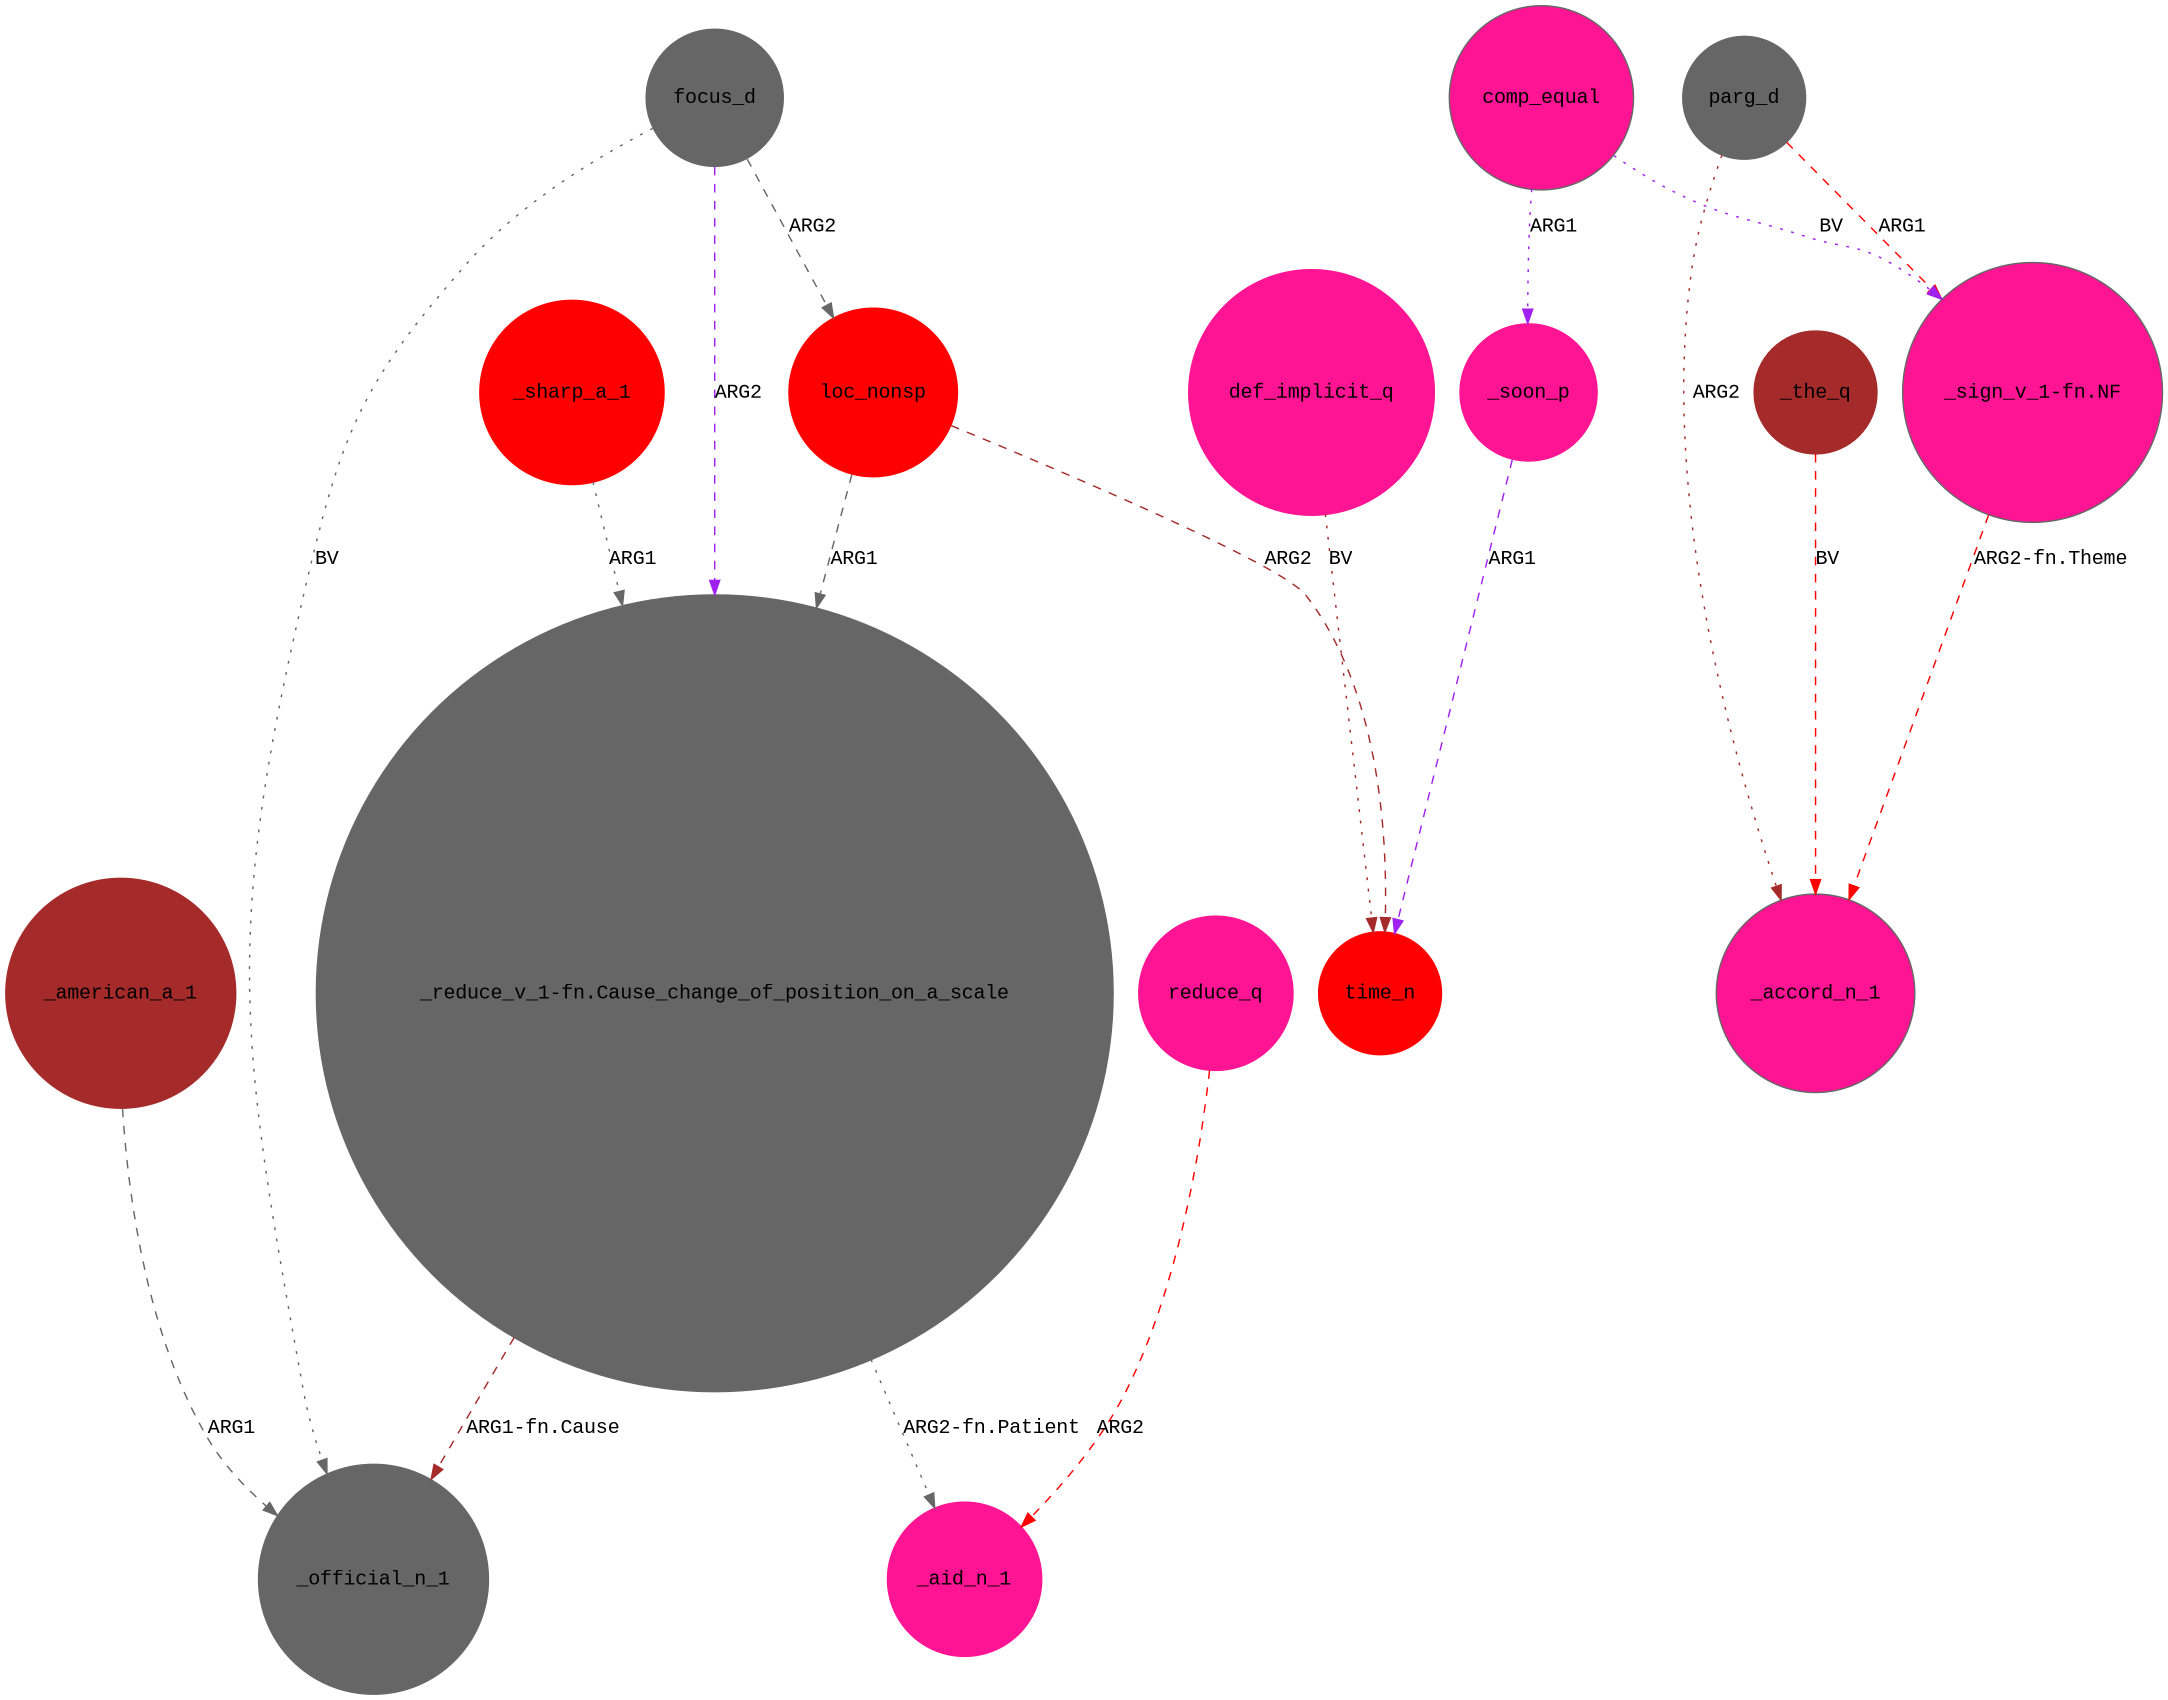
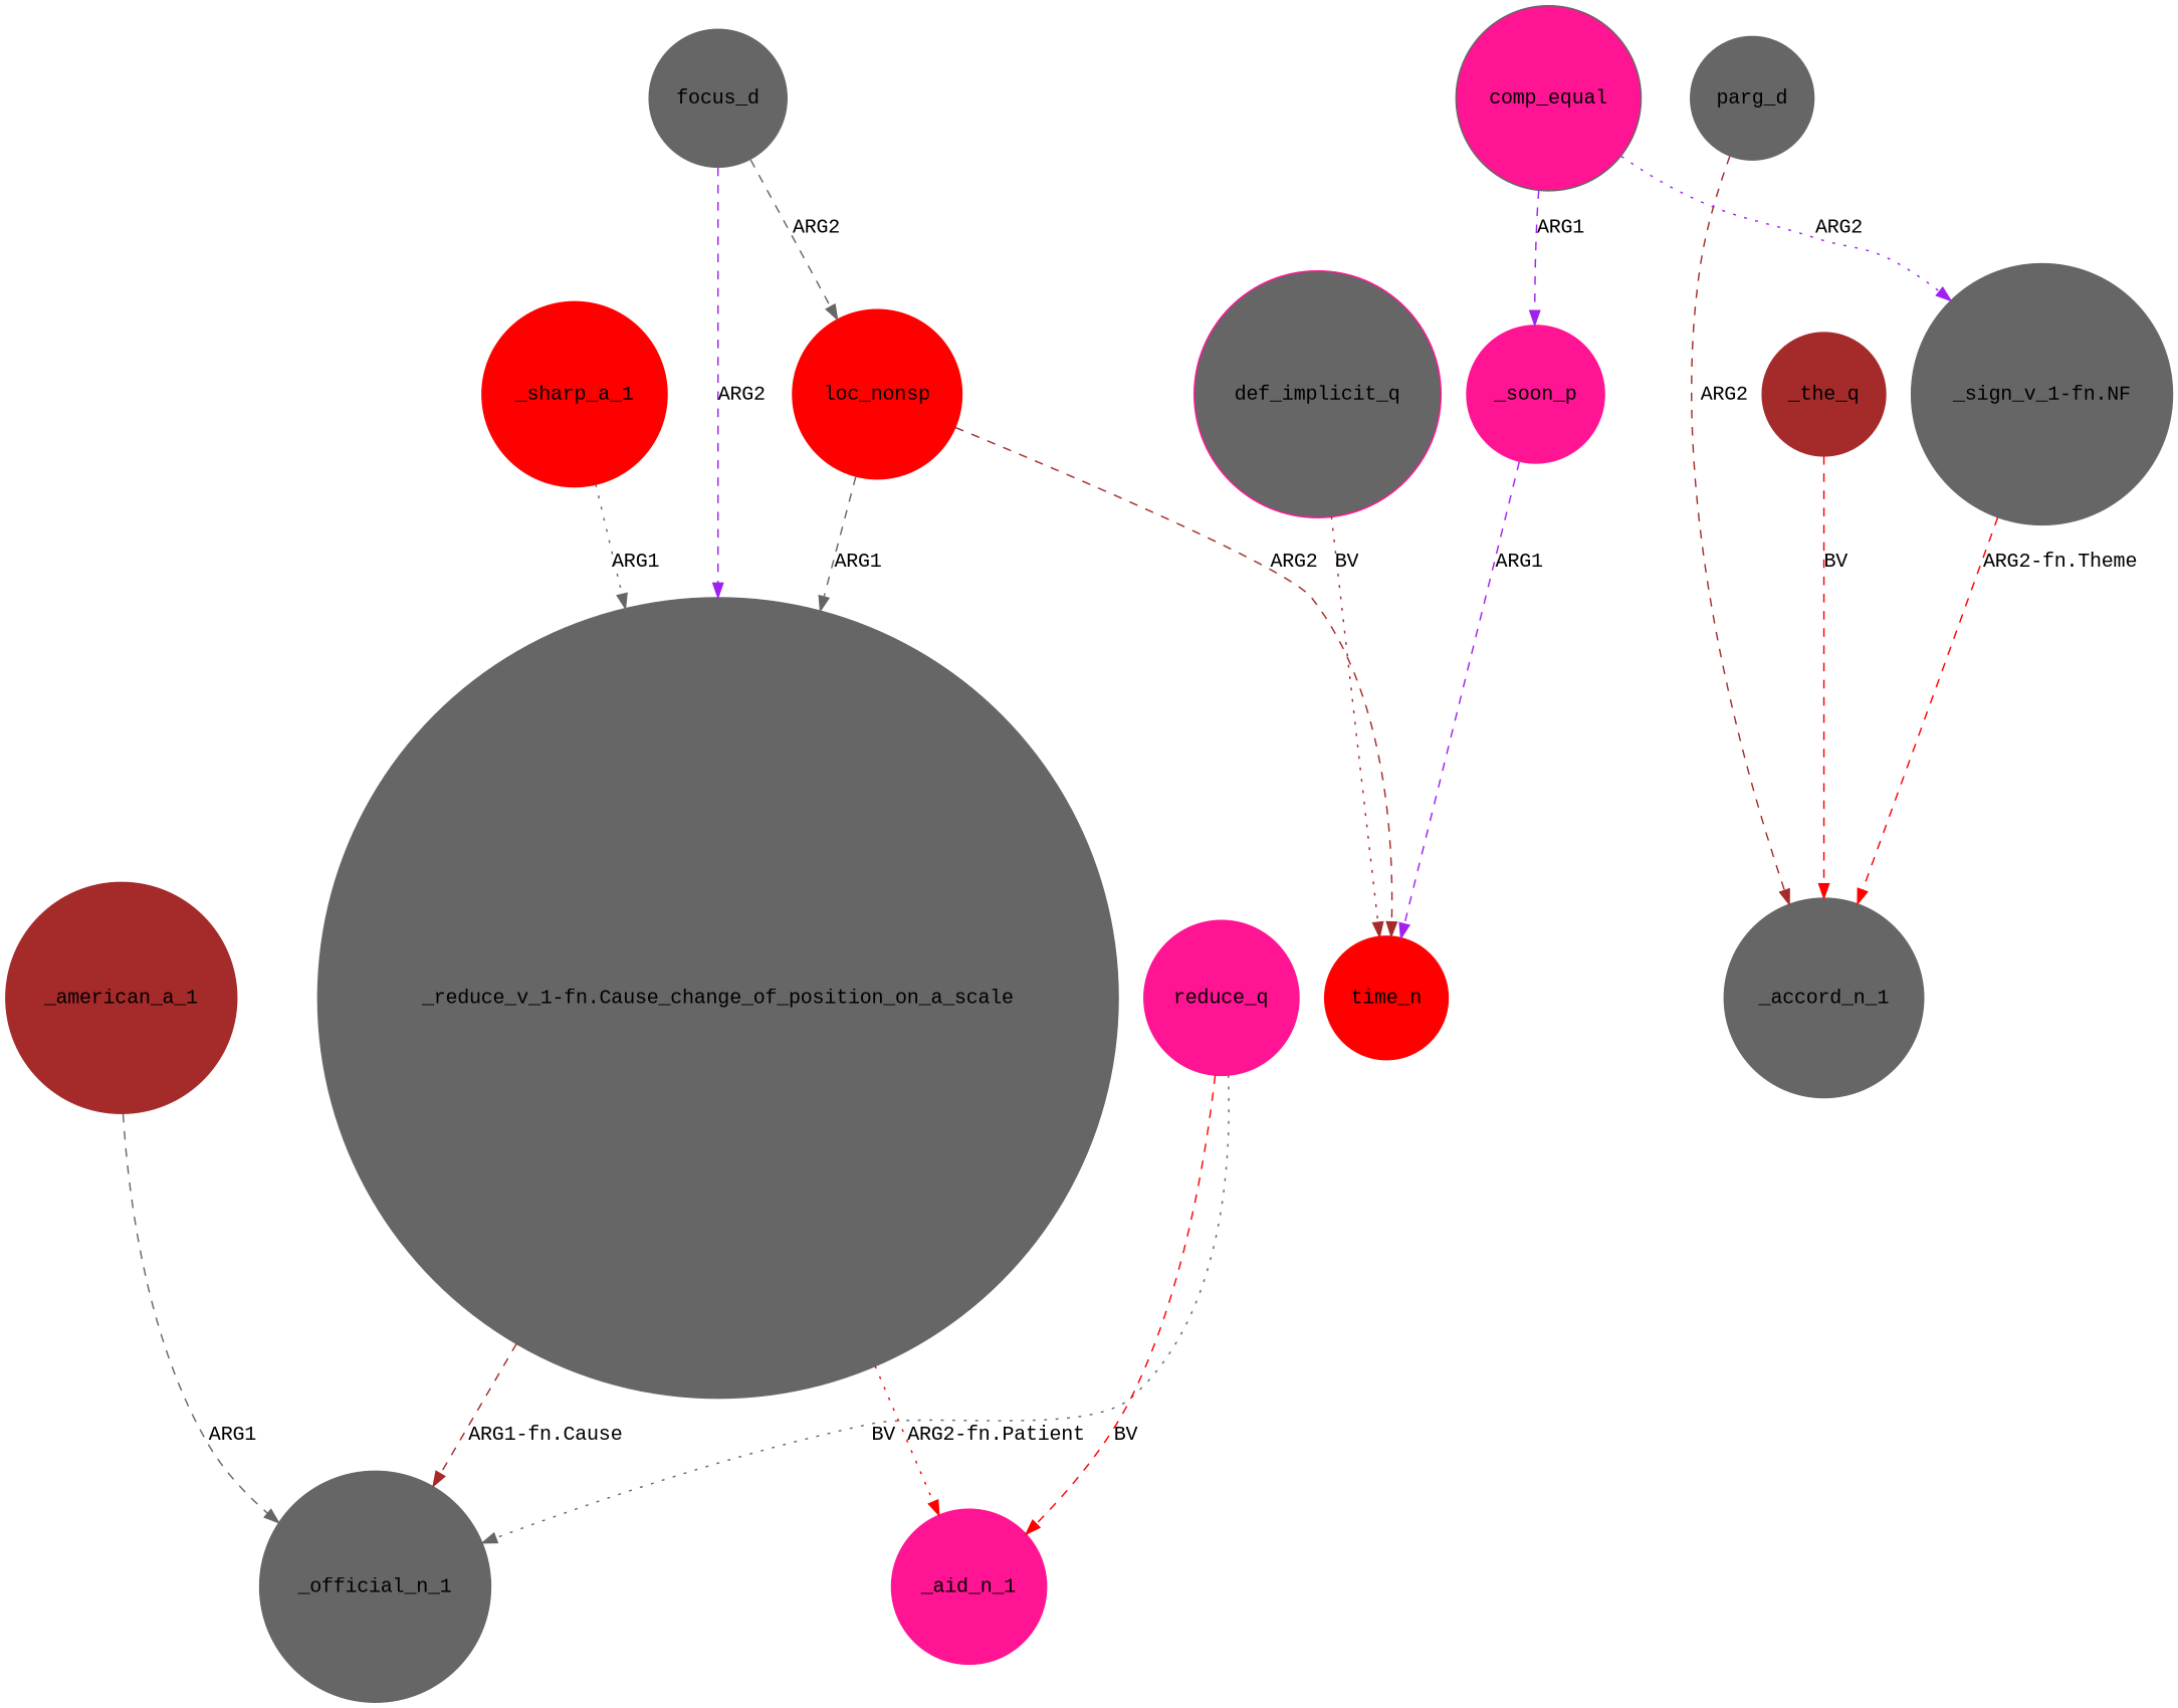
  digraph {
    fontname="Liberation Mono"
    node [color=gray40 fontname="Liberation Mono" shape=circle style=filled]
    edge [color=gray40 fontname="Liberation Mono" style=dashed]
    "_reduce_v_1-fn.Cause_change_of_position_on_a_scale"
    _official_n_1
    _aid_n_1 [color=deeppink]
    focus_d
    loc_nonsp [color=red]
    time_n [color=red]
    _sharp_a_1 [color=red]
    n8 [color=deeppink label=reduce_q]
    _soon_p [color=deeppink]
    parg_d
-   "_sign_v_1-fn.NF" [fillcolor=deeppink]
-   _accord_n_1 [fillcolor=deeppink]
+   "_sign_v_1-fn.NF"
+   _accord_n_1
    _the_q [color=brown]
    _american_a_1 [color=brown]
    comp_equal [fillcolor=deeppink]
-   def_implicit_q [color=deeppink]
+   def_implicit_q [color=deeppink fillcolor=gray40]
    "_reduce_v_1-fn.Cause_change_of_position_on_a_scale" -> _official_n_1 [color=brown label="ARG1-fn.Cause"]
-   "_reduce_v_1-fn.Cause_change_of_position_on_a_scale" -> _aid_n_1 [label="ARG2-fn.Patient" style=dotted]
+   "_reduce_v_1-fn.Cause_change_of_position_on_a_scale" -> _aid_n_1 [color=red label="ARG2-fn.Patient" style=dotted]
    focus_d -> "_reduce_v_1-fn.Cause_change_of_position_on_a_scale" [color=purple label=ARG2]
    focus_d -> loc_nonsp [label=ARG2]
    loc_nonsp -> "_reduce_v_1-fn.Cause_change_of_position_on_a_scale" [label=ARG1]
    loc_nonsp -> time_n [color=brown label=ARG2]
    _sharp_a_1 -> "_reduce_v_1-fn.Cause_change_of_position_on_a_scale" [label=ARG1 style=dotted]
-   focus_d -> _official_n_1 [label=BV style=dotted]
-   n8 -> _aid_n_1 [color=red label=ARG2]
+   n8 -> _official_n_1 [label=BV style=dotted]
+   n8 -> _aid_n_1 [color=red label=BV]
    _soon_p -> time_n [color=purple label=ARG1]
-   parg_d -> "_sign_v_1-fn.NF" [color=red label=ARG1]
-   parg_d -> _accord_n_1 [color=brown label=ARG2 style=dotted]
+   parg_d -> _accord_n_1 [color=brown label=ARG2]
    "_sign_v_1-fn.NF" -> _accord_n_1 [color=red label="ARG2-fn.Theme"]
    _the_q -> _accord_n_1 [color=red label=BV]
    _american_a_1 -> _official_n_1 [label=ARG1]
-   comp_equal -> _soon_p [color=purple label=ARG1 style=dotted]
-   comp_equal -> "_sign_v_1-fn.NF" [color=purple label=BV style=dotted]
+   comp_equal -> _soon_p [color=purple label=ARG1]
+   comp_equal -> "_sign_v_1-fn.NF" [color=purple label=ARG2 style=dotted]
    def_implicit_q -> time_n [color=brown label=BV style=dotted]
  }
